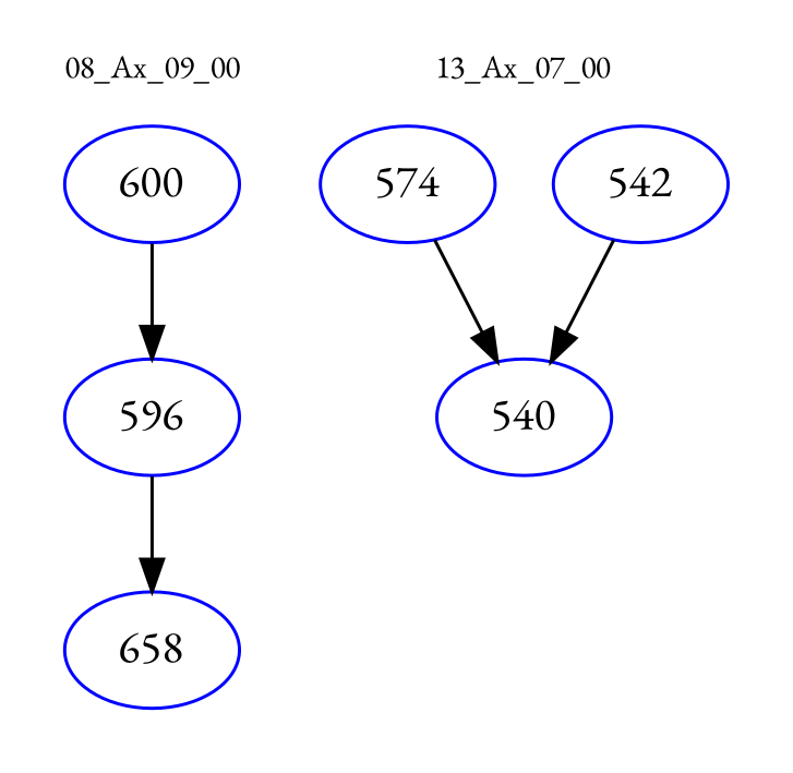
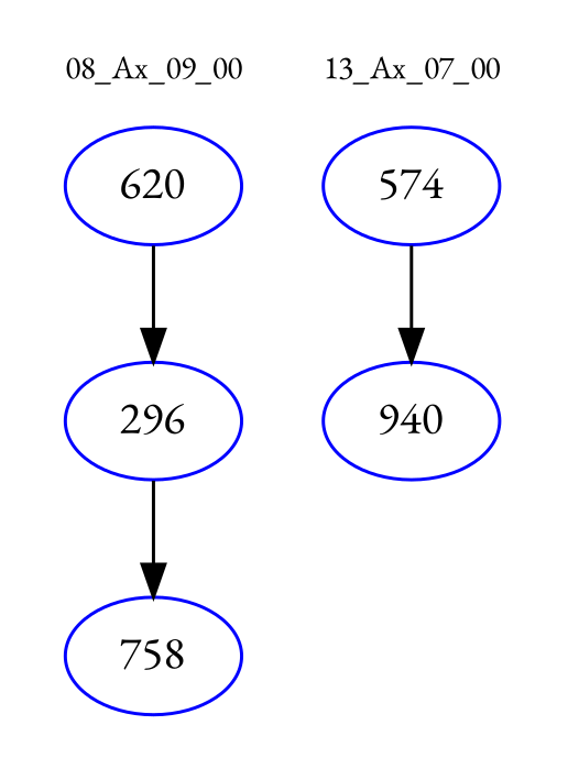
  digraph {
    fontname="EB Garamond"
    node [color=blue fontname="EB Garamond"]
    edge [color=black fontname="EB Garamond"]
-   n1 [label=600]
-   n2 [label=596]
-   n3 [label=658]
-   n4 [label=542]
-   n5 [label=540]
+   n1 [label=620]
+   n2 [label=296]
+   n3 [label=758]
+   n5 [label=940]
    n6 [label=574]
    subgraph cluster_1 {
      color=white
      fontsize=10
      label="08_Ax_09_00"
      n1
      n2
      n3
    }
    subgraph cluster_2 {
      color=white
      fontsize=10
      label="13_Ax_07_00"
-     n4
      n5
      n6
    }
    n1 -> n2
    n2 -> n3
-   n4 -> n5
    n6 -> n5
  }
